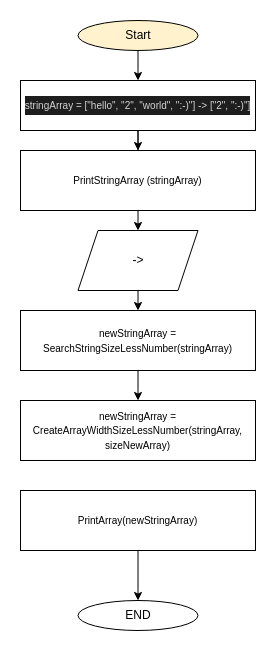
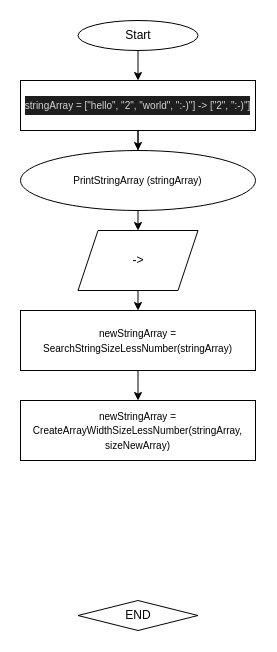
  <mxCell id="0" />
  <mxCell id="1" parent="0" />
  <mxCell id="2" style="edgeStyle=none;html=1;exitX=0.5;exitY=1;exitDx=0;exitDy=0;entryX=0.5;entryY=0;entryDx=0;entryDy=0;fontFamily=Helvetica;fontSize=12;" edge="1" parent="1" source="3" target="6"><mxGeometry relative="1" as="geometry" /></mxCell>
- <mxCell id="3" value="Start" style="ellipse;whiteSpace=wrap;html=1;fillColor=#fff2cc;" vertex="1" parent="1"><mxGeometry x="77.5" y="20" width="120" height="30" as="geometry" /></mxCell>
+ <mxCell id="3" value="Start" style="ellipse;whiteSpace=wrap;html=1;" vertex="1" parent="1"><mxGeometry x="77.5" y="20" width="120" height="30" as="geometry" /></mxCell>
  <mxCell id="4" style="edgeStyle=none;html=1;entryX=0.5;entryY=0;entryDx=0;entryDy=0;fontFamily=Helvetica;fontSize=12;" edge="1" parent="1" source="6" target="7"><mxGeometry relative="1" as="geometry" /></mxCell>
  <mxCell id="5" style="edgeStyle=none;html=1;fontFamily=Helvetica;fontSize=12;" edge="1" parent="1" source="6" target="8"><mxGeometry relative="1" as="geometry" /></mxCell>
  <mxCell id="6" value="&lt;div style=&quot;color: rgb(212 , 212 , 212) ; background-color: rgb(30 , 30 , 30) ; line-height: 19px&quot;&gt;&lt;font style=&quot;font-size: 10px&quot;&gt;stringArray = [&quot;hello&quot;, &quot;2&quot;, &quot;world&quot;, &quot;:-)&quot;] -&amp;gt; [&quot;2&quot;, &quot;:-)&quot;]&lt;/font&gt;&lt;/div&gt;" style="rounded=0;whiteSpace=wrap;html=1;align=center;fontSize=12;" vertex="1" parent="1"><mxGeometry x="20" y="80" width="235" height="50" as="geometry" /></mxCell>
- <mxCell id="7" value="&lt;font style=&quot;font-size: 10px&quot;&gt;PrintStringArray (stringArray)&lt;/font&gt;" style="rounded=0;whiteSpace=wrap;html=1;fontSize=12;" vertex="1" parent="1"><mxGeometry x="20" y="150" width="235" height="60" as="geometry" /></mxCell>
+ <mxCell id="7" value="&lt;font style=&quot;font-size: 10px&quot;&gt;PrintStringArray (stringArray)&lt;/font&gt;" style="ellipse;whiteSpace=wrap;html=1;fontSize=12;" vertex="1" parent="1"><mxGeometry x="20" y="150" width="235" height="60" as="geometry" /></mxCell>
  <mxCell id="8" value="-&amp;gt;" style="shape=parallelogram;perimeter=parallelogramPerimeter;whiteSpace=wrap;html=1;fixedSize=1;fontSize=12;" vertex="1" parent="1"><mxGeometry x="77.5" y="230" width="120" height="60" as="geometry" /></mxCell>
  <mxCell id="9" value="" style="edgeStyle=none;html=1;fontFamily=Helvetica;fontSize=12;" edge="1" parent="1" source="10" target="12"><mxGeometry relative="1" as="geometry" /></mxCell>
  <mxCell id="10" value="&lt;p&gt;&lt;font style=&quot;font-size: 10px&quot;&gt;newStringArray = SearchStringSizeLessNumber(stringArray)&lt;/font&gt;&lt;/p&gt;" style="rounded=0;whiteSpace=wrap;html=1;fontSize=12;" vertex="1" parent="1"><mxGeometry x="20" y="310" width="235" height="60" as="geometry" /></mxCell>
  <mxCell id="11" value="" style="edgeStyle=none;html=1;fontFamily=Helvetica;fontSize=12;" edge="1" parent="1" target="10"><mxGeometry relative="1" as="geometry"><mxPoint x="138" y="370" as="sourcePoint" /></mxGeometry></mxCell>
  <mxCell id="12" value="&lt;font style=&quot;font-size: 10px&quot;&gt;newStringArray =&lt;br&gt;CreateArrayWidthSizeLessNumber(stringArray, sizeNewArray)&lt;/font&gt;" style="rounded=0;whiteSpace=wrap;html=1;fontSize=12;" vertex="1" parent="1"><mxGeometry x="20" y="400" width="235" height="60" as="geometry" /></mxCell>
- <mxCell id="13" value="" style="edgeStyle=none;html=1;fontFamily=Helvetica;fontSize=12;" edge="1" parent="1" source="14" target="15"><mxGeometry relative="1" as="geometry" /></mxCell>
- <mxCell id="14" value="&lt;font style=&quot;font-size: 10px&quot;&gt;PrintArray(newStringArray)&lt;/font&gt;" style="rounded=0;whiteSpace=wrap;html=1;fontSize=12;" vertex="1" parent="1"><mxGeometry x="20" y="490" width="235" height="60" as="geometry" /></mxCell>
- <mxCell id="15" value="END" style="ellipse;whiteSpace=wrap;html=1;" vertex="1" parent="1"><mxGeometry x="77.5" y="600" width="120" height="30" as="geometry" /></mxCell>
+ <mxCell id="15" value="END" style="rhombus;whiteSpace=wrap;html=1;" vertex="1" parent="1"><mxGeometry x="77.5" y="600" width="120" height="30" as="geometry" /></mxCell>
  <mxCell id="16" value="" style="endArrow=classic;html=1;fontFamily=Helvetica;fontSize=12;exitX=0.5;exitY=1;exitDx=0;exitDy=0;entryX=0.5;entryY=0;entryDx=0;entryDy=0;" edge="1" parent="1" source="8" target="10"><mxGeometry width="50" height="50" relative="1" as="geometry"><mxPoint x="195" y="310" as="sourcePoint" /><mxPoint x="245" y="260" as="targetPoint" /></mxGeometry></mxCell>
